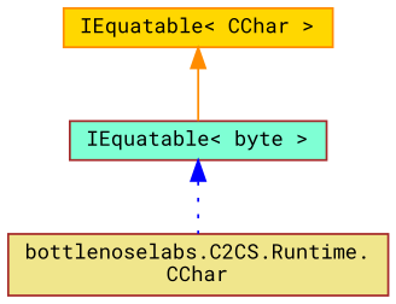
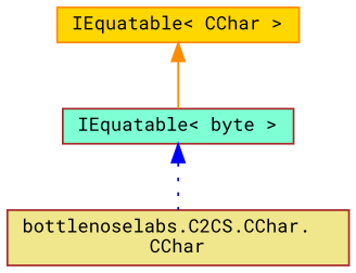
  digraph {
    fontname="Roboto Mono"
    node [color=brown fontname="Roboto Mono" fontsize=10 shape=box style=filled]
    edge [dir=back fontname="Roboto Mono" fontsize=10 labelfontname=Helvetica labelfontsize=10]
-   n1 [fillcolor=khaki fontcolor=black height=0.2 label="bottlenoselabs.C2CS.Runtime.\lCChar" width=0.4]
+   n1 [fillcolor=khaki fontcolor=black height=0.2 label="bottlenoselabs.C2CS.CChar.\lCChar" width=0.4]
    n2 [fillcolor=aquamarine height=0.2 label="IEquatable\< byte \>" width=0.4]
    n3 [color=darkorange fillcolor=gold height=0.2 label="IEquatable\< CChar \>" width=0.4]
    n2 -> n1 [color=blue style=dotted]
    n3 -> n2 [color=darkorange style=solid]
  }
